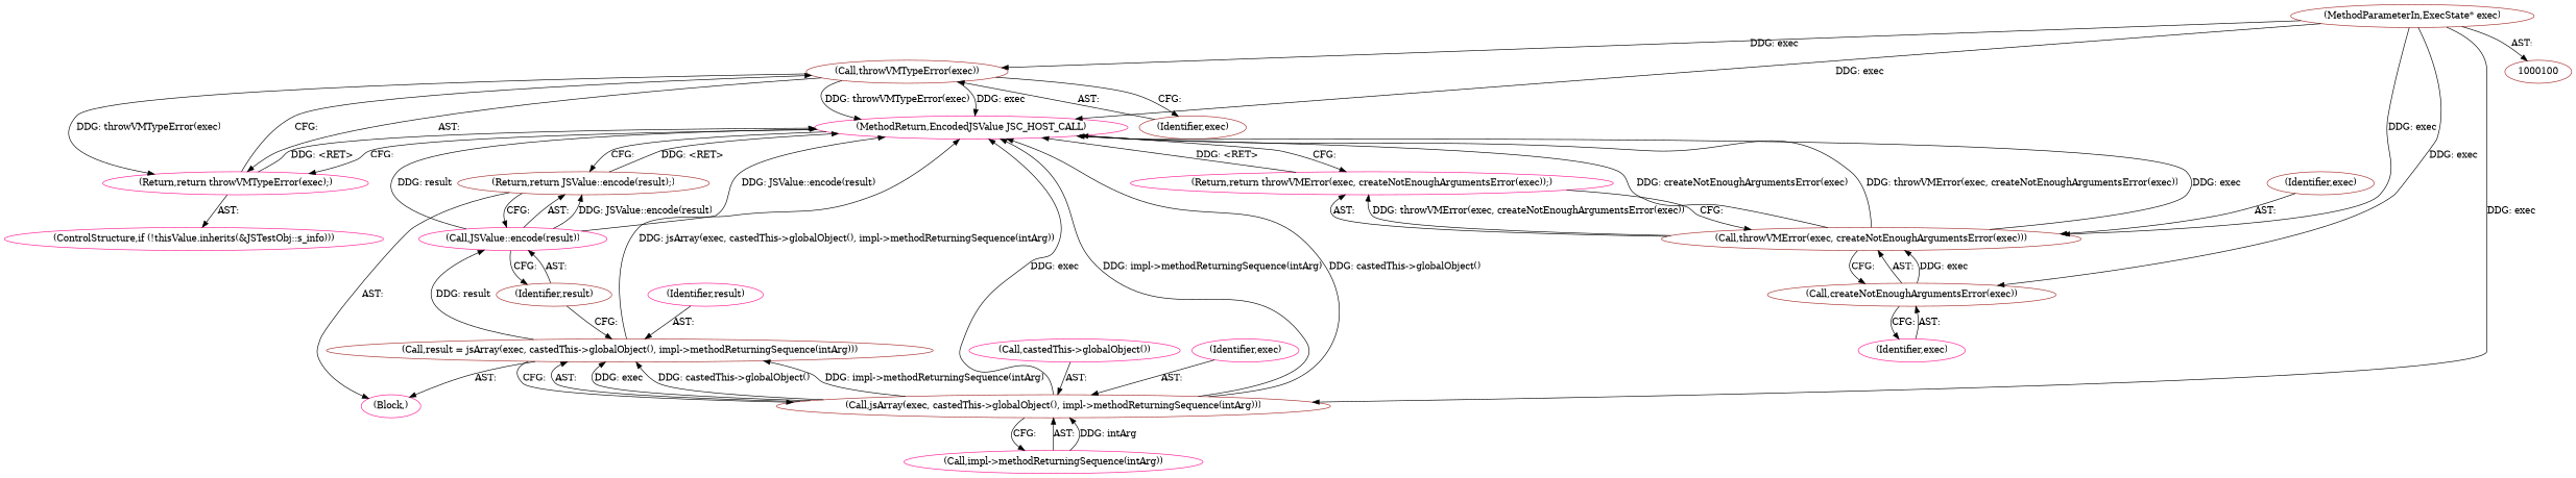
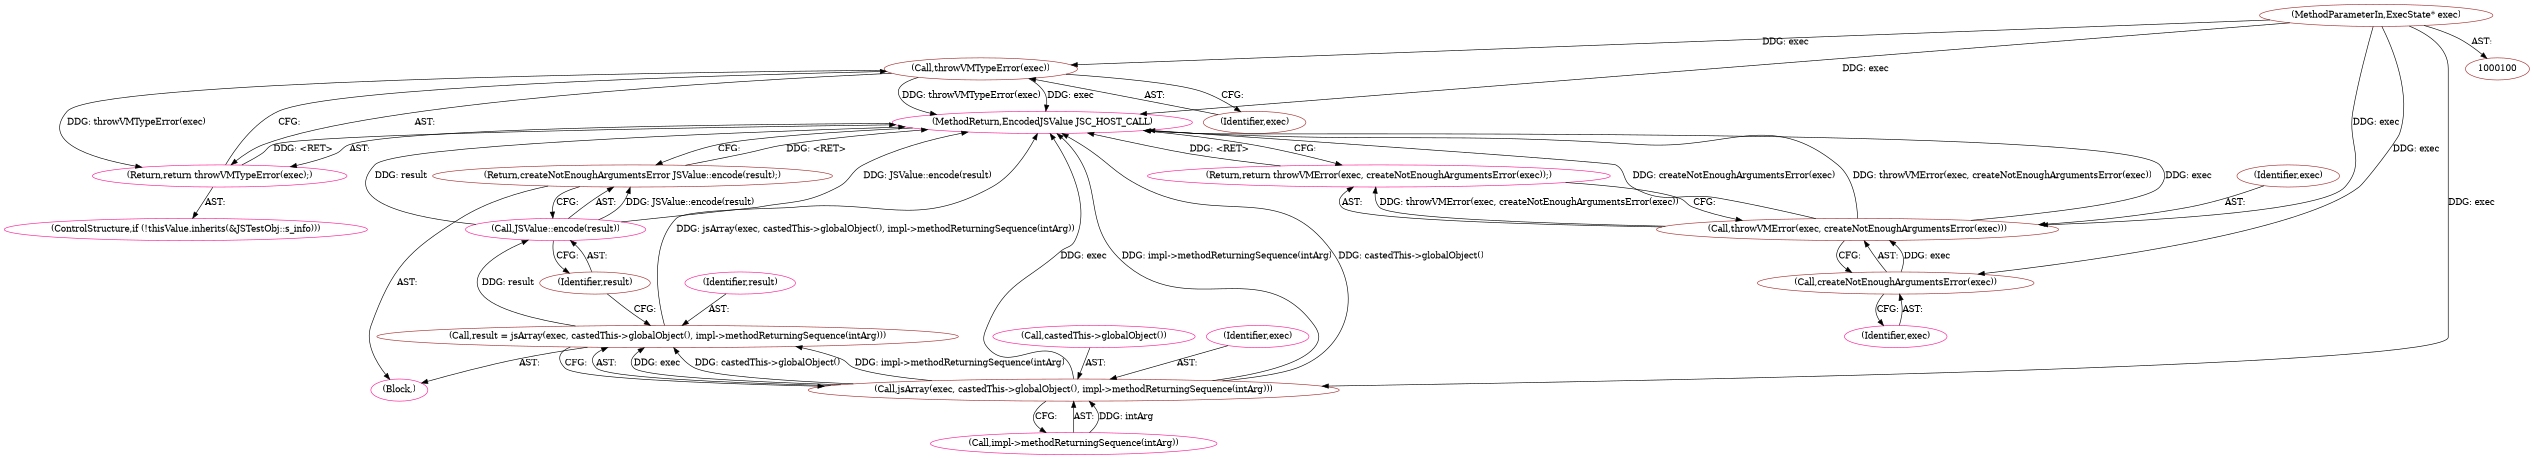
  digraph {
    node [color=brown]
    n1 [label="(MethodParameterIn,ExecState* exec)"]
    n2 [label="(Call,throwVMTypeError(exec))"]
    n3 [label="(Call,throwVMError(exec, createNotEnoughArgumentsError(exec)))"]
    n4 [label="(Call,createNotEnoughArgumentsError(exec))"]
    n5 [label="(Call,jsArray(exec, castedThis->globalObject(), impl->methodReturningSequence(intArg)))"]
    n6 [color=deeppink label="(MethodReturn,EncodedJSValue JSC_HOST_CALL)"]
    1000100
    n8 [color=deeppink label="(Return,return throwVMTypeError(exec);)"]
    n9 [label="(Identifier,exec)"]
    n10 [color=deeppink label="(Return,return throwVMError(exec, createNotEnoughArgumentsError(exec));)"]
    n11 [color=deeppink label="(Identifier,exec)"]
    n12 [label="(Call,result = jsArray(exec, castedThis->globalObject(), impl->methodReturningSequence(intArg)))"]
    n13 [color=deeppink label="(Call,impl->methodReturningSequence(intArg))"]
-   n14 [label="(Return,return JSValue::encode(result);)"]
+   n14 [label="(Return,createNotEnoughArgumentsError JSValue::encode(result);)"]
    n15 [color=deeppink label="(ControlStructure,if (!thisValue.inherits(&JSTestObj::s_info)))"]
    n16 [color=deeppink label="(Call,JSValue::encode(result))"]
    n17 [color=deeppink label="(Block,)"]
    n18 [label="(Identifier,result)"]
    n19 [color=deeppink label="(Call,castedThis->globalObject())"]
    n20 [color=deeppink label="(Identifier,exec)"]
    n21 [label="(Identifier,exec)"]
    n22 [color=deeppink label="(Identifier,result)"]
    n1 -> n2 [label="DDG: exec"]
    n1 -> n3 [label="DDG: exec"]
    n1 -> n4 [label="DDG: exec"]
    n1 -> n5 [label="DDG: exec"]
    n1 -> n6 [label="DDG: exec"]
    n1 -> 1000100 [label="AST: "]
    n2 -> n6 [label="DDG: exec"]
    n2 -> n6 [label="DDG: throwVMTypeError(exec)"]
    n2 -> n8 [label="AST: "]
    n2 -> n8 [label="DDG: throwVMTypeError(exec)"]
    n2 -> n9 [label="CFG: "]
    n3 -> n4 [label="CFG: "]
    n3 -> n6 [label="DDG: exec"]
    n3 -> n6 [label="DDG: throwVMError(exec, createNotEnoughArgumentsError(exec))"]
    n3 -> n6 [label="DDG: createNotEnoughArgumentsError(exec)"]
    n3 -> n10 [label="AST: "]
    n3 -> n10 [label="DDG: throwVMError(exec, createNotEnoughArgumentsError(exec))"]
    n4 -> n3 [label="AST: "]
    n4 -> n3 [label="DDG: exec"]
    n4 -> n11 [label="CFG: "]
    n5 -> n6 [label="DDG: exec"]
    n5 -> n6 [label="DDG: impl->methodReturningSequence(intArg)"]
    n5 -> n6 [label="DDG: castedThis->globalObject()"]
    n5 -> n12 [label="AST: "]
    n5 -> n12 [label="DDG: exec"]
    n5 -> n12 [label="DDG: castedThis->globalObject()"]
    n5 -> n12 [label="DDG: impl->methodReturningSequence(intArg)"]
    n5 -> n13 [label="CFG: "]
-   n6 -> n8 [label="CFG: "]
+   n6 -> n8 [label="AST: "]
    n6 -> n10 [label="CFG: "]
    n6 -> n14 [label="CFG: "]
    n8 -> n2 [label="CFG: "]
    n8 -> n6 [label="DDG: <RET>"]
    n8 -> n15 [label="AST: "]
    n9 -> n2 [label="AST: "]
    n10 -> n3 [label="CFG: "]
    n10 -> n6 [label="DDG: <RET>"]
    n11 -> n4 [label="AST: "]
    n12 -> n5 [label="CFG: "]
    n12 -> n6 [label="DDG: jsArray(exec, castedThis->globalObject(), impl->methodReturningSequence(intArg))"]
    n12 -> n16 [label="DDG: result"]
    n12 -> n17 [label="AST: "]
    n13 -> n5 [label="AST: "]
    n13 -> n5 [label="DDG: intArg"]
    n14 -> n6 [label="DDG: <RET>"]
    n14 -> n16 [label="CFG: "]
    n14 -> n17 [label="AST: "]
    n16 -> n6 [label="DDG: JSValue::encode(result)"]
    n16 -> n6 [label="DDG: result"]
    n16 -> n14 [label="AST: "]
    n16 -> n14 [label="DDG: JSValue::encode(result)"]
    n16 -> n18 [label="CFG: "]
    n18 -> n12 [label="CFG: "]
    n18 -> n16 [label="AST: "]
    n19 -> n5 [label="AST: "]
    n20 -> n5 [label="AST: "]
    n21 -> n3 [label="AST: "]
    n22 -> n12 [label="AST: "]
  }
